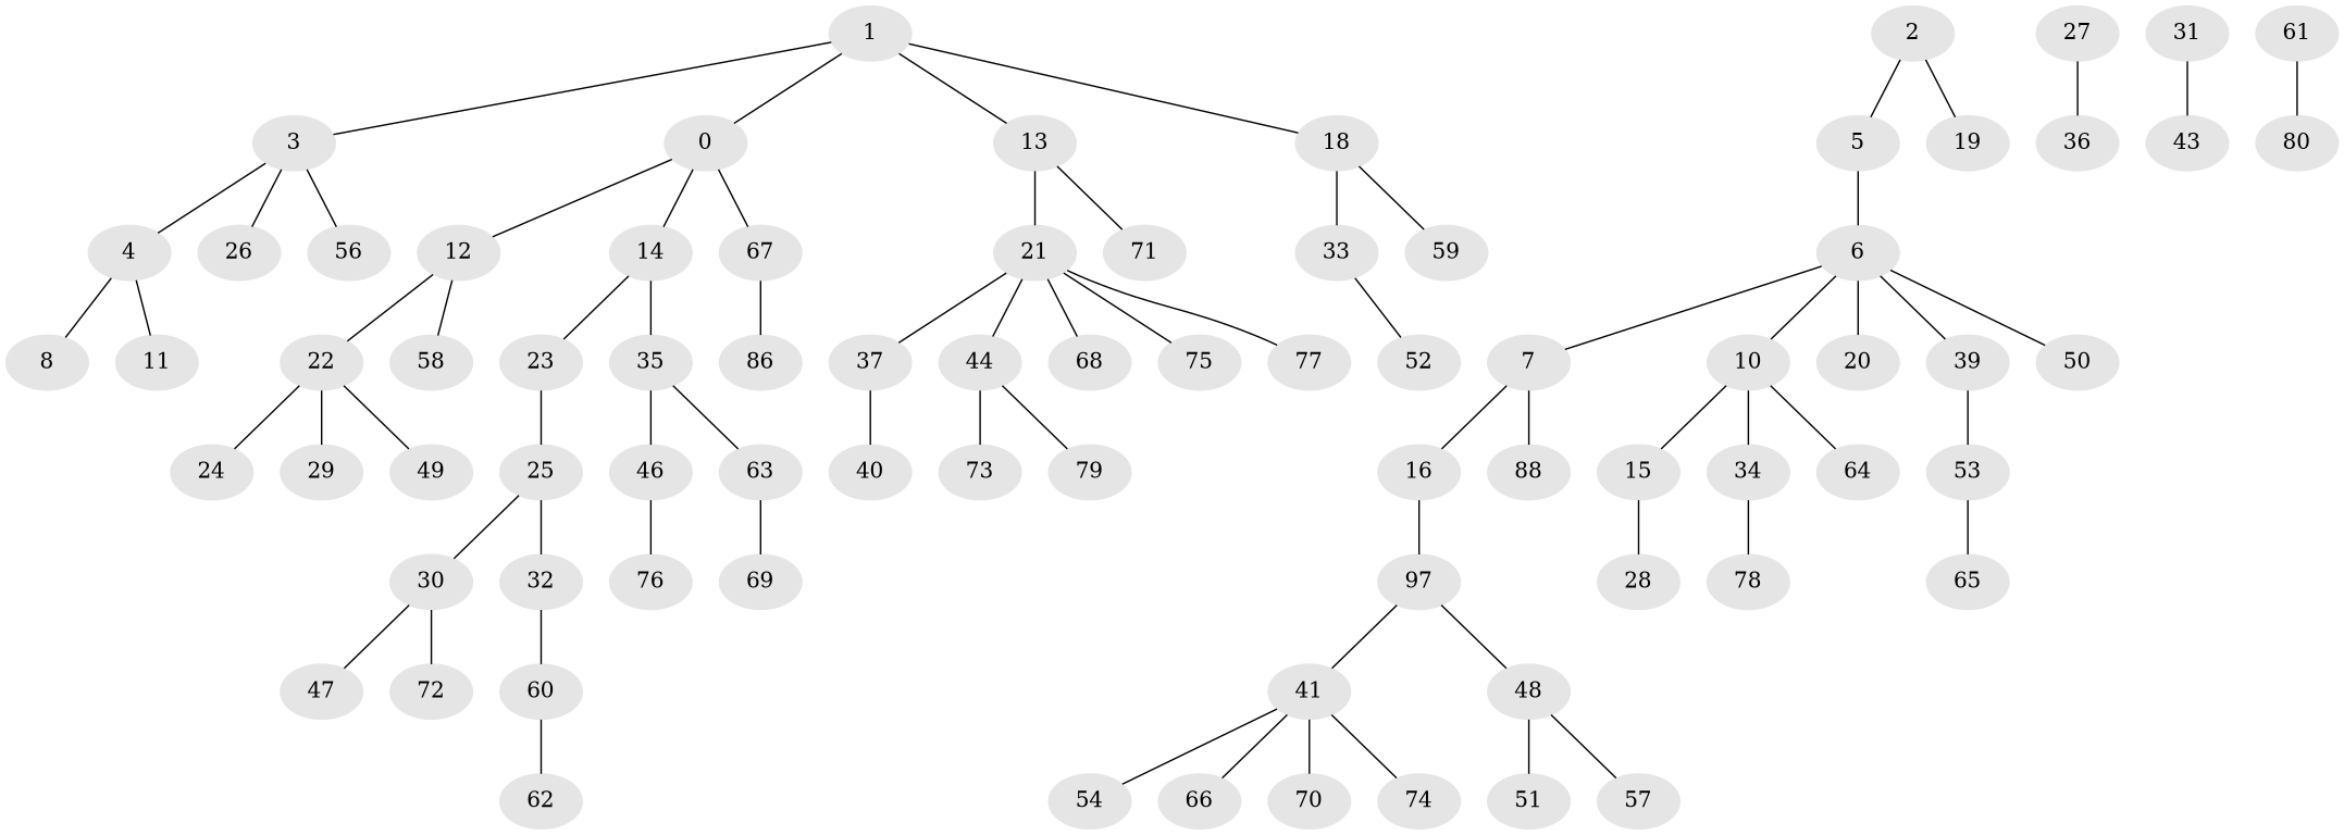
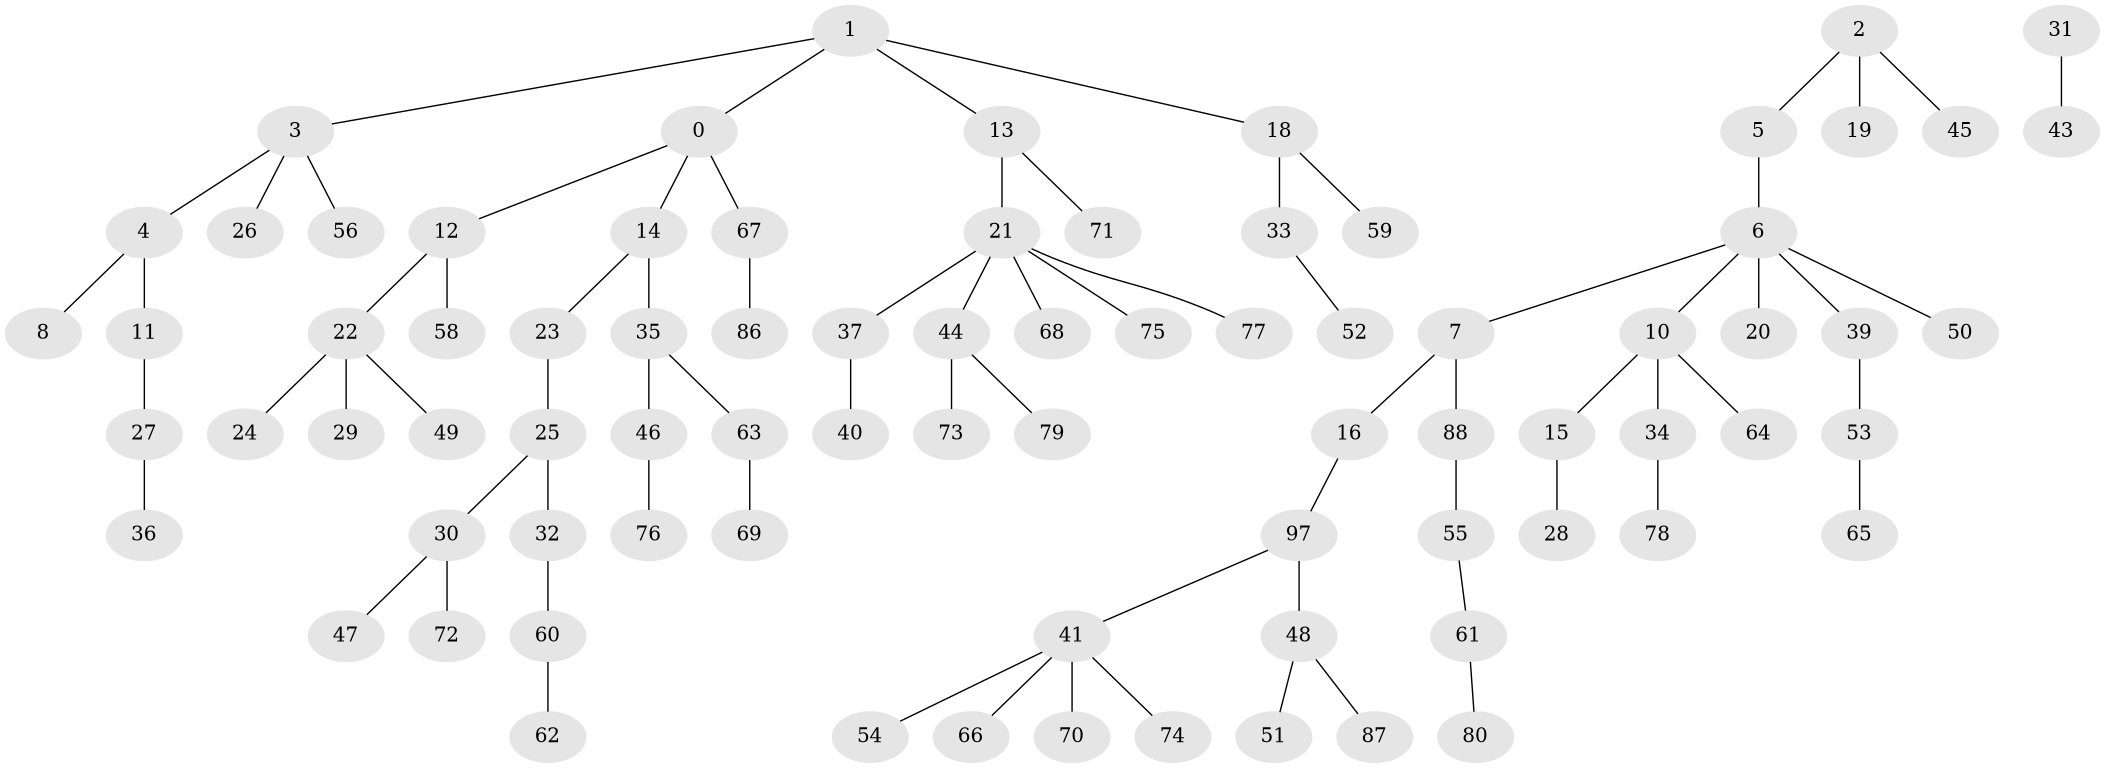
  graph {
    node [color=gray90 style=filled]
    1
    3
    n3 [label=0]
    13
    18
    2
    5
    19
+   45
    4
    26
    56
    12
    14
    67
    21
    71
    33
    59
    6
    8
    11
    27
    7
    10
    20
    39
    50
    16
    n30 [label=88]
    15
    34
    64
    53
    n35 [label=97]
+   55
    22
    58
    23
    35
    n41 [label=86]
    28
    31
    43
    78
    36
    24
    29
    49
    37
    44
    68
    75
    77
    25
    46
    63
    41
    48
    54
    66
    70
    74
    51
-   57
+   57 [label=87]
    52
    40
    73
    79
    30
    32
    47
    72
    60
    62
    76
    69
    61
    65
    80
    1 -- 3
    1 -- n3
    1 -- 13
    1 -- 18
    3 -- 4
    3 -- 26
    3 -- 56
    n3 -- 12
    n3 -- 14
    n3 -- 67
    13 -- 21
    13 -- 71
    18 -- 33
    18 -- 59
    2 -- 5
    2 -- 19
+   2 -- 45
    5 -- 6
    4 -- 8
    4 -- 11
    12 -- 22
    12 -- 58
    14 -- 23
    14 -- 35
    67 -- n41
    21 -- 37
    21 -- 44
    21 -- 68
    21 -- 75
    21 -- 77
    33 -- 52
    6 -- 7
    6 -- 10
    6 -- 20
    6 -- 39
    6 -- 50
+   11 -- 27
    27 -- 36
    7 -- 16
    7 -- n30
    10 -- 15
    10 -- 34
    10 -- 64
    39 -- 53
    16 -- n35
+   n30 -- 55
    15 -- 28
    34 -- 78
    53 -- 65
    n35 -- 41
    n35 -- 48
+   55 -- 61
    22 -- 24
    22 -- 29
    22 -- 49
    23 -- 25
    35 -- 46
    35 -- 63
    31 -- 43
    37 -- 40
    44 -- 73
    44 -- 79
    25 -- 30
    25 -- 32
    46 -- 76
    63 -- 69
    41 -- 54
    41 -- 66
    41 -- 70
    41 -- 74
    48 -- 51
    48 -- 57
    30 -- 47
    30 -- 72
    32 -- 60
    60 -- 62
    61 -- 80
  }
